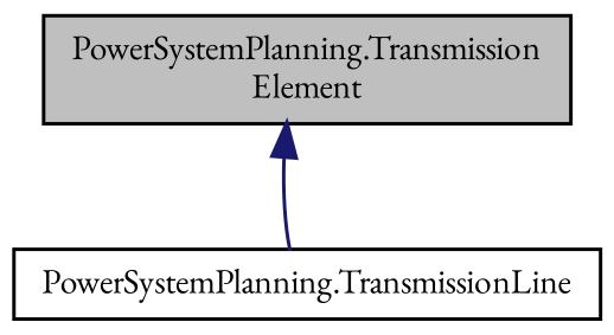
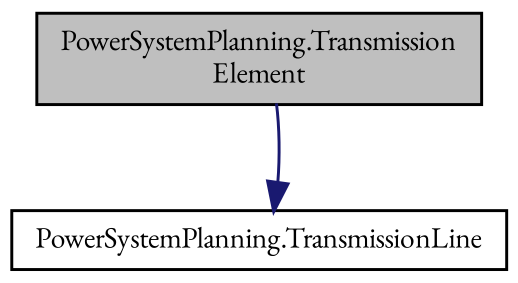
  digraph {
    fontname="EB Garamond"
    node [color=black fontname="EB Garamond" fontsize=10 shape=record style=filled]
    n1 [fillcolor=grey75 fontcolor=black height=0.2 label="PowerSystemPlanning.Transmission\lElement" width=0.4]
    n2 [fillcolor=white height=0.2 label="PowerSystemPlanning.TransmissionLine" width=0.4]
-   n1 -> n2 [color=midnightblue dir=back fontname="EB Garamond" fontsize=10 labelfontname=Helvetica labelfontsize=10 style=solid]
+   n2 -> n1 [color=midnightblue dir=back fontname="EB Garamond" fontsize=10 labelfontname=Helvetica labelfontsize=10 style=solid]
  }
